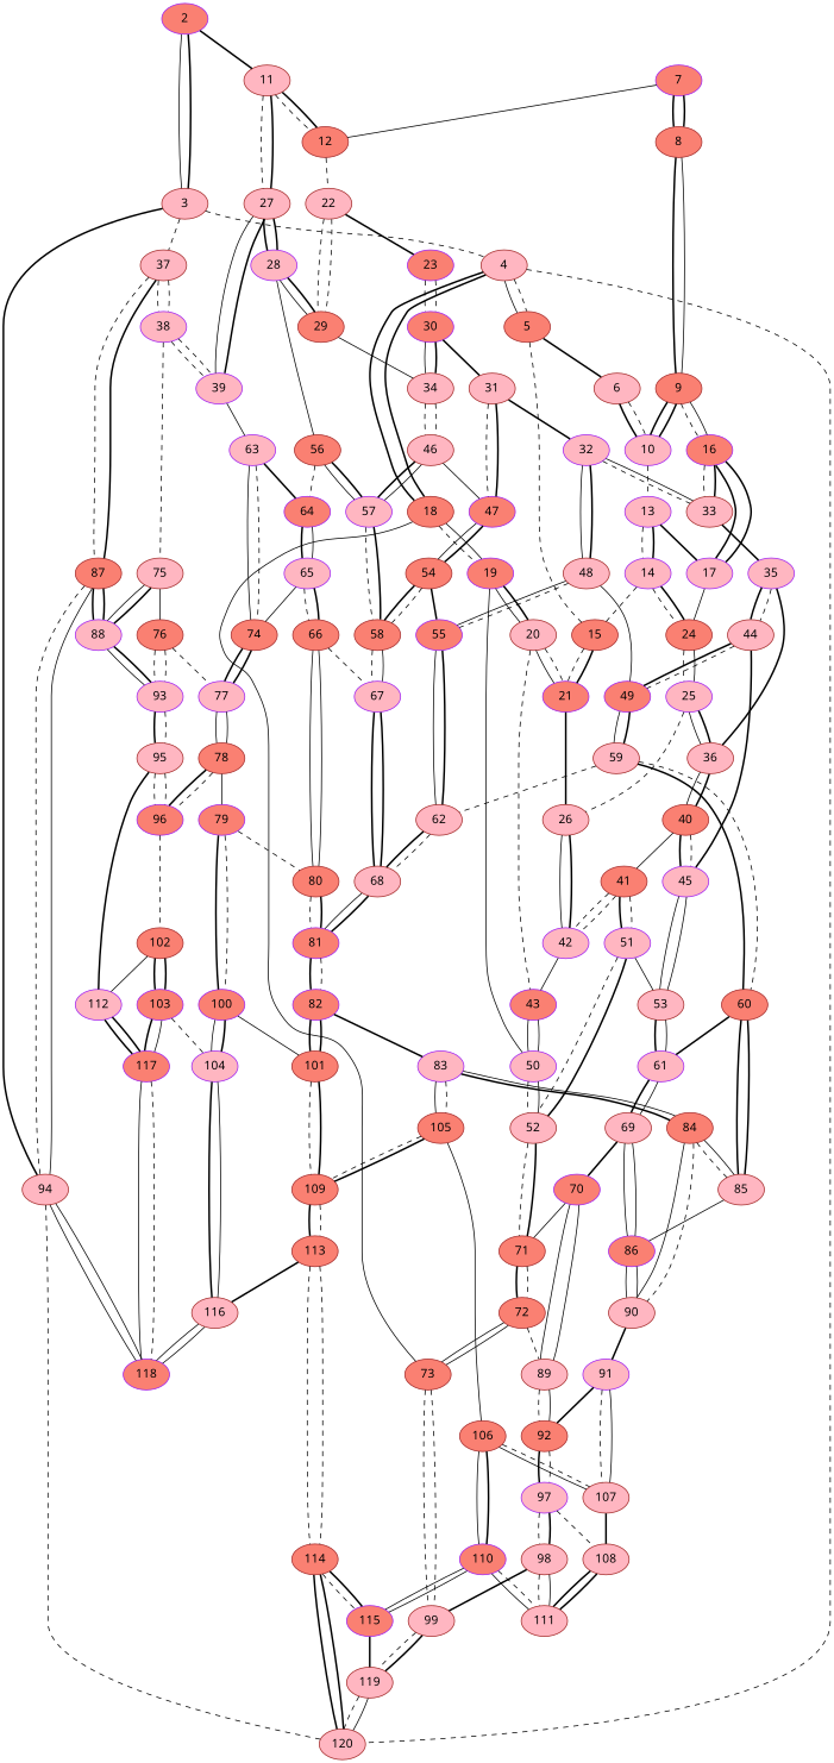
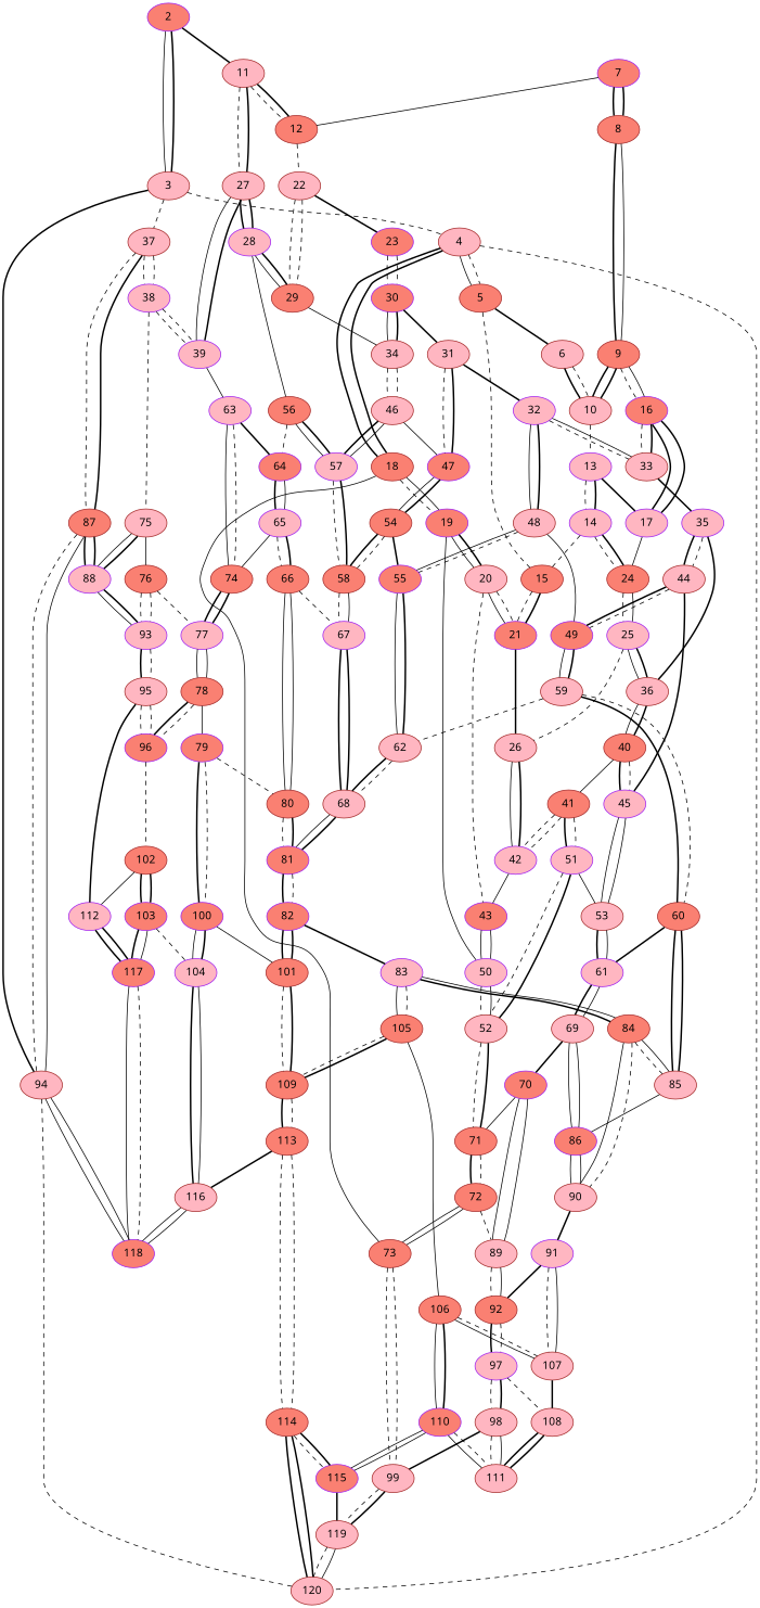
  graph {
    fontname="Noto Sans"
    node [color=brown fillcolor=lightpink fontname="Noto Sans" style=filled]
    edge [fontname="Noto Sans" style=bold]
    2 [color=purple fillcolor=salmon]
    3
    11
    7 [color=purple fillcolor=salmon]
    8 [fillcolor=salmon]
    12 [fillcolor=salmon]
    4
    37
    94
    27
    5 [fillcolor=salmon]
    18 [fillcolor=salmon]
    120
    38 [color=purple]
    87 [fillcolor=salmon]
    118 [color=purple fillcolor=salmon]
    6
    15 [fillcolor=salmon]
    19 [color=purple fillcolor=salmon]
    73 [fillcolor=salmon]
-   10 [color=purple]
+   10
    21 [color=purple fillcolor=salmon]
    13 [color=purple]
    9 [fillcolor=salmon]
    22
    16 [color=purple fillcolor=salmon]
    23 [color=purple fillcolor=salmon]
    30 [color=purple fillcolor=salmon]
    17 [color=purple]
    33
    14 [color=purple]
    28 [color=purple]
    39 [color=purple]
    29 [fillcolor=salmon]
    24 [fillcolor=salmon]
    25 [color=purple]
    26
    35 [color=purple]
    20
    50 [color=purple]
    99
    43 [color=purple fillcolor=salmon]
    52
    42 [color=purple]
    34
    31
    36
    40 [fillcolor=salmon]
    56 [fillcolor=salmon]
    63 [color=purple]
    57 [color=purple]
    64 [color=purple fillcolor=salmon]
    46
    32 [color=purple]
    47 [color=purple fillcolor=salmon]
    48
    54 [fillcolor=salmon]
    49 [color=purple fillcolor=salmon]
    55 [color=purple fillcolor=salmon]
    44
    45 [color=purple]
    41 [fillcolor=salmon]
    75
    88 [color=purple]
    76 [fillcolor=salmon]
    74 [fillcolor=salmon]
    51 [color=purple]
    53
    59
    61 [color=purple]
    58 [fillcolor=salmon]
    62
    60 [fillcolor=salmon]
    71 [fillcolor=salmon]
    72 [fillcolor=salmon]
    69
    67 [color=purple]
    68
    65 [color=purple]
    85
    86 [color=purple fillcolor=salmon]
    70 [color=purple fillcolor=salmon]
    81 [color=purple fillcolor=salmon]
    77 [color=purple]
    66 [fillcolor=salmon]
    80 [fillcolor=salmon]
    82 [color=purple fillcolor=salmon]
    89
    90
    92 [fillcolor=salmon]
    119
    78 [fillcolor=salmon]
    93 [color=purple]
    95
    79 [color=purple fillcolor=salmon]
    96 [color=purple fillcolor=salmon]
    100 [color=purple fillcolor=salmon]
    102 [fillcolor=salmon]
    101 [fillcolor=salmon]
    104 [color=purple]
    83 [color=purple]
    84 [fillcolor=salmon]
    105 [fillcolor=salmon]
    109 [fillcolor=salmon]
    106 [fillcolor=salmon]
    91 [color=purple]
    97 [color=purple]
    107
    108
    98
    112 [color=purple]
    117 [color=purple fillcolor=salmon]
    103 [color=purple fillcolor=salmon]
    111
    116
    113 [fillcolor=salmon]
    110 [color=purple fillcolor=salmon]
    115 [color=purple fillcolor=salmon]
    114 [fillcolor=salmon]
    2 -- 3 [style=solid]
    2 -- 3
    2 -- 11
    3 -- 4 [style=dashed]
    3 -- 37 [style=dashed]
    3 -- 94
    11 -- 12 [style=dashed]
    11 -- 12
    11 -- 27 [style=dashed]
    11 -- 27
    7 -- 8
    7 -- 8
    7 -- 12 [style=solid]
    8 -- 9
    8 -- 9 [style=solid]
    12 -- 22 [style=dashed]
    4 -- 5 [style=solid]
    4 -- 5 [style=dashed]
    4 -- 18
    4 -- 18
    4 -- 120 [style=dashed]
    37 -- 38 [style=dashed]
    37 -- 38 [style=dashed]
    37 -- 87 [style=dashed]
    37 -- 87
    94 -- 120 [style=dashed]
    94 -- 118 [style=solid]
    94 -- 118 [style=solid]
    27 -- 28
    27 -- 28
    27 -- 39 [style=solid]
    27 -- 39
    5 -- 6
    5 -- 15 [style=dashed]
    18 -- 19 [style=dashed]
    18 -- 19 [style=solid]
    18 -- 73 [style=solid]
    38 -- 39 [style=dashed]
    38 -- 39 [style=dashed]
    38 -- 75 [style=dashed]
    87 -- 94 [style=dashed]
    87 -- 94 [style=solid]
    87 -- 88
    87 -- 88
    6 -- 10
    6 -- 10 [style=dashed]
    15 -- 21 [style=dashed]
    15 -- 21
    19 -- 20 [style=solid]
    19 -- 20
    19 -- 50 [style=solid]
    73 -- 99 [style=dashed]
    73 -- 99 [style=dashed]
    10 -- 13 [style=dashed]
    21 -- 26
    13 -- 17
    13 -- 14 [style=dashed]
    13 -- 14
    9 -- 10
    9 -- 10
    9 -- 16 [style=dashed]
    9 -- 16 [style=solid]
    22 -- 23
    22 -- 29 [style=dashed]
    22 -- 29 [style=dashed]
    16 -- 17
    16 -- 17
    16 -- 33 [style=dashed]
    16 -- 33
    23 -- 30 [style=dashed]
    23 -- 30 [style=dashed]
    30 -- 34 [style=solid]
    30 -- 34
    30 -- 31
    17 -- 24 [style=solid]
    33 -- 35
    14 -- 15 [style=dashed]
    14 -- 24 [style=dashed]
    14 -- 24
    28 -- 29 [style=solid]
    28 -- 29
    28 -- 56 [style=solid]
    39 -- 63 [style=solid]
    29 -- 34 [style=solid]
    24 -- 25 [style=dashed]
    24 -- 25 [style=solid]
    25 -- 26 [style=dashed]
    25 -- 36 [style=solid]
    25 -- 36
    26 -- 42 [style=solid]
    26 -- 42
    35 -- 36
    35 -- 44
    35 -- 44 [style=dashed]
    20 -- 21 [style=solid]
    20 -- 21 [style=dashed]
    20 -- 43 [style=dashed]
    50 -- 52 [style=dashed]
    50 -- 52 [style=solid]
    99 -- 119 [style=dashed]
    99 -- 119
    43 -- 50 [style=solid]
    43 -- 50 [style=solid]
    52 -- 71 [style=dashed]
    52 -- 71
    42 -- 43 [style=solid]
    34 -- 46 [style=dashed]
    34 -- 46 [style=dashed]
    31 -- 32
    31 -- 47 [style=dashed]
    31 -- 47
    36 -- 40 [style=solid]
    36 -- 40
    40 -- 45
    40 -- 45 [style=dashed]
    40 -- 41 [style=solid]
    56 -- 57 [style=solid]
    56 -- 57
    56 -- 64 [style=dashed]
    63 -- 64
    63 -- 74 [style=solid]
    63 -- 74 [style=dashed]
    57 -- 58 [style=dashed]
    57 -- 58
    64 -- 65
    64 -- 65 [style=solid]
    46 -- 57
    46 -- 57 [style=solid]
    46 -- 47 [style=solid]
    32 -- 33 [style=dashed]
    32 -- 33 [style=solid]
    32 -- 48 [style=solid]
    32 -- 48
    47 -- 54 [style=solid]
    47 -- 54
    48 -- 49 [style=solid]
    48 -- 55 [style=solid]
    48 -- 55 [style=dashed]
    54 -- 55
    54 -- 58
    54 -- 58 [style=dashed]
    49 -- 59 [style=solid]
    49 -- 59
    55 -- 62 [style=solid]
    55 -- 62
    44 -- 49
    44 -- 49 [style=dashed]
    44 -- 45
    45 -- 53 [style=solid]
    45 -- 53 [style=solid]
    41 -- 42 [style=dashed]
    41 -- 42 [style=dashed]
    41 -- 51
    41 -- 51 [style=dashed]
    75 -- 88 [style=solid]
    75 -- 88
    75 -- 76 [style=solid]
    88 -- 93 [style=solid]
    88 -- 93
    76 -- 77 [style=dashed]
    76 -- 93 [style=dashed]
    76 -- 93 [style=dashed]
    74 -- 77
    74 -- 77
    51 -- 52 [style=dashed]
    51 -- 52
    51 -- 53 [style=solid]
    53 -- 61
    53 -- 61 [style=solid]
    59 -- 62 [style=dashed]
    59 -- 60
    59 -- 60 [style=dashed]
    61 -- 69
    61 -- 69 [style=solid]
    58 -- 67 [style=dashed]
    58 -- 67 [style=solid]
    62 -- 68
    62 -- 68 [style=dashed]
    60 -- 61
    60 -- 85
    60 -- 85
    71 -- 72
    71 -- 72 [style=dashed]
    72 -- 73 [style=solid]
    72 -- 73 [style=solid]
    72 -- 89 [style=dashed]
    69 -- 86 [style=solid]
    69 -- 86 [style=solid]
    69 -- 70
    67 -- 68
    67 -- 68
    68 -- 81 [style=solid]
    68 -- 81
    65 -- 74 [style=solid]
    65 -- 66 [style=dashed]
    65 -- 66
    85 -- 86 [style=solid]
    86 -- 90 [style=solid]
    86 -- 90 [style=solid]
    70 -- 71 [style=solid]
    70 -- 89 [style=solid]
    70 -- 89 [style=solid]
    81 -- 82
    81 -- 82 [style=dashed]
    77 -- 78 [style=solid]
    77 -- 78 [style=solid]
    66 -- 67 [style=dashed]
    66 -- 80 [style=solid]
    66 -- 80 [style=solid]
    80 -- 81 [style=dashed]
    80 -- 81
    82 -- 101
    82 -- 101
    82 -- 83
    89 -- 92 [style=dashed]
    89 -- 92 [style=solid]
    90 -- 91
    92 -- 97
    92 -- 97 [style=dashed]
    119 -- 120 [style=dashed]
    119 -- 120 [style=solid]
    78 -- 79 [style=solid]
    78 -- 96
    78 -- 96 [style=dashed]
    93 -- 95
    93 -- 95 [style=dashed]
    95 -- 96 [style=dashed]
    95 -- 96 [style=dashed]
    95 -- 112
    79 -- 80 [style=dashed]
    79 -- 100
    79 -- 100 [style=dashed]
    96 -- 102 [style=dashed]
    100 -- 101 [style=solid]
    100 -- 104 [style=solid]
    100 -- 104
    102 -- 112 [style=solid]
    102 -- 103
    102 -- 103
    101 -- 109 [style=dashed]
    101 -- 109
    104 -- 116
    104 -- 116 [style=solid]
    83 -- 84
    83 -- 84 [style=solid]
    83 -- 105 [style=solid]
    83 -- 105 [style=dashed]
    84 -- 85 [style=dashed]
    84 -- 85 [style=solid]
    84 -- 90 [style=solid]
    84 -- 90 [style=dashed]
    105 -- 109 [style=dashed]
    105 -- 109
    105 -- 106 [style=solid]
    109 -- 113
    109 -- 113 [style=dashed]
    106 -- 107 [style=solid]
    106 -- 107 [style=dashed]
    106 -- 110 [style=solid]
    106 -- 110
    91 -- 92
    91 -- 107 [style=dashed]
    91 -- 107 [style=solid]
    97 -- 108 [style=dashed]
    97 -- 98 [style=dashed]
    97 -- 98
    107 -- 108
    108 -- 111
    108 -- 111
    98 -- 99
    98 -- 111 [style=dashed]
    98 -- 111 [style=solid]
    112 -- 117
    112 -- 117
    117 -- 118 [style=solid]
    117 -- 118 [style=dashed]
    103 -- 104 [style=dashed]
    103 -- 117
    103 -- 117 [style=solid]
    116 -- 118 [style=solid]
    116 -- 118 [style=solid]
    113 -- 116
    113 -- 114 [style=dashed]
    113 -- 114 [style=dashed]
    110 -- 111 [style=solid]
    110 -- 111 [style=dashed]
    110 -- 115 [style=solid]
    110 -- 115 [style=solid]
    115 -- 119
    114 -- 120
    114 -- 120
    114 -- 115 [style=dashed]
    114 -- 115
  }
